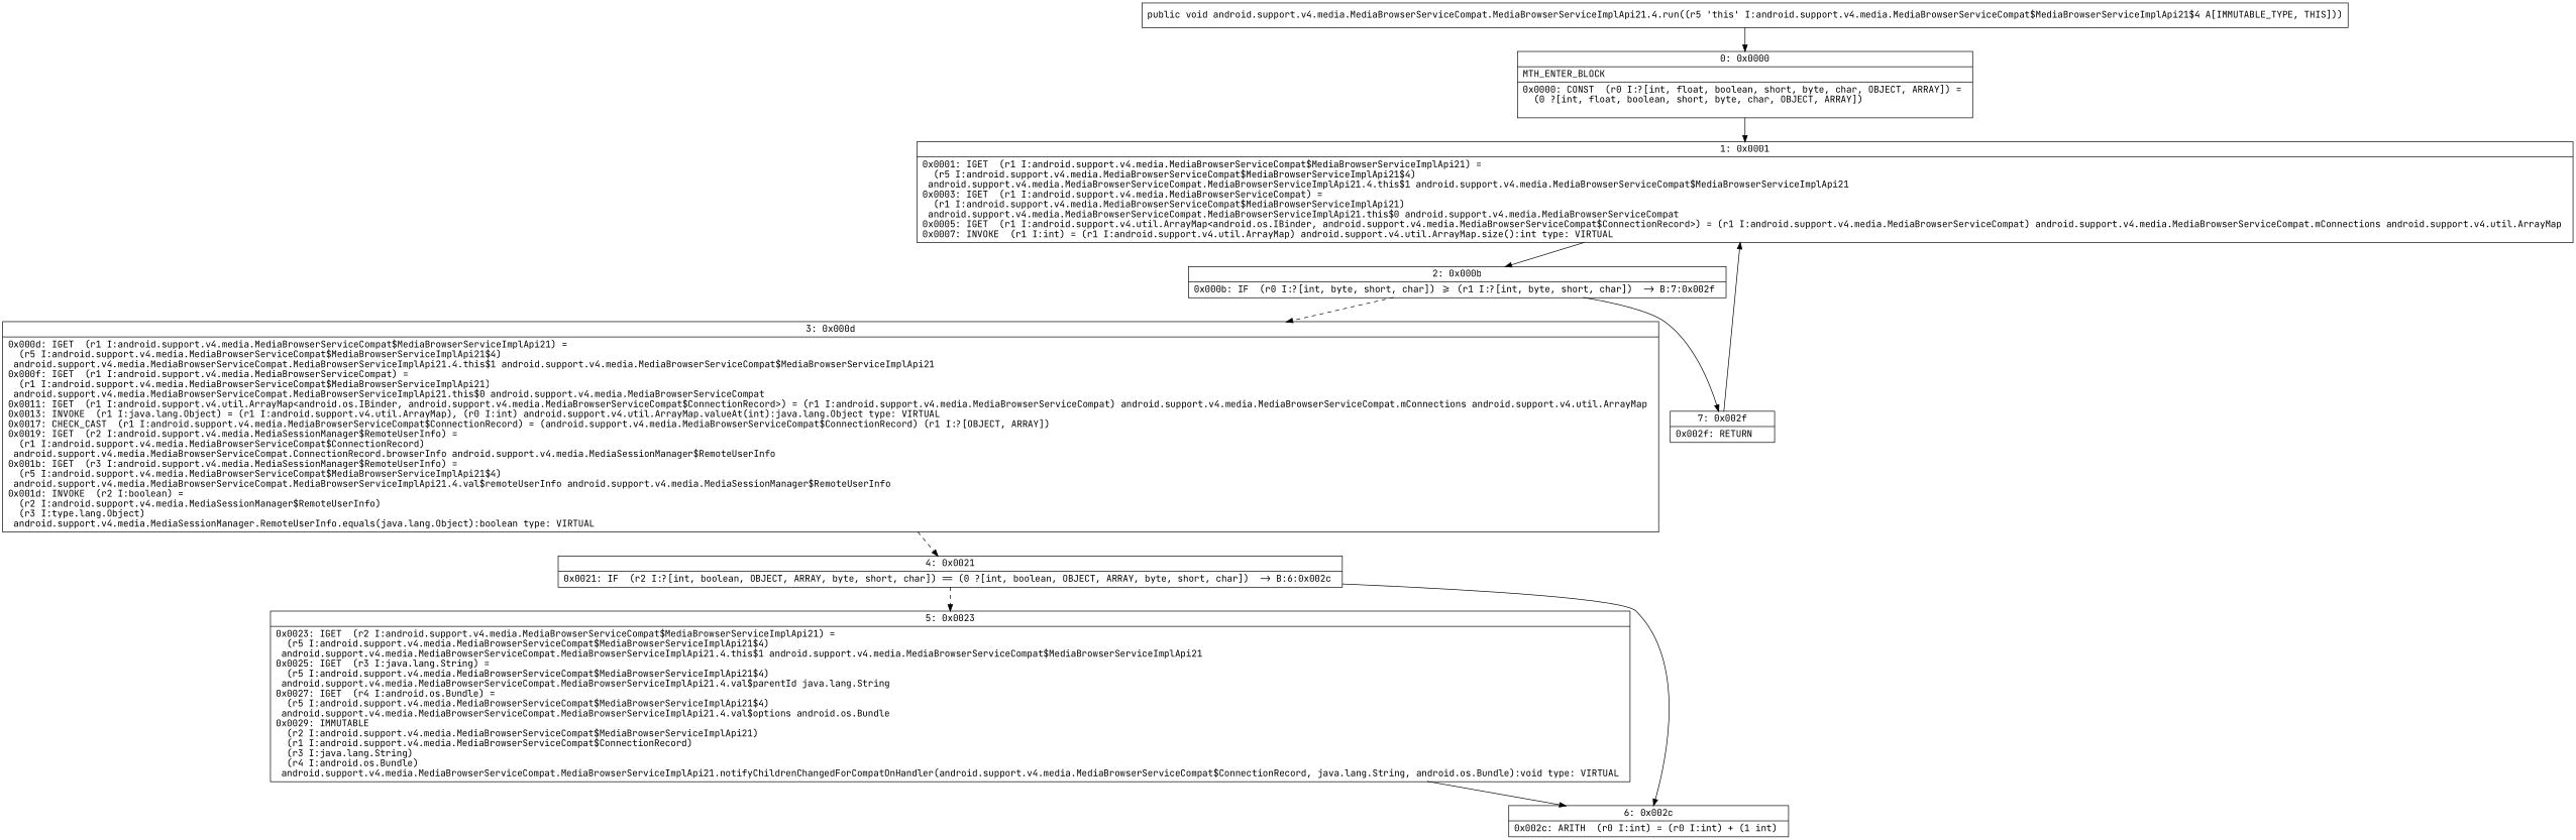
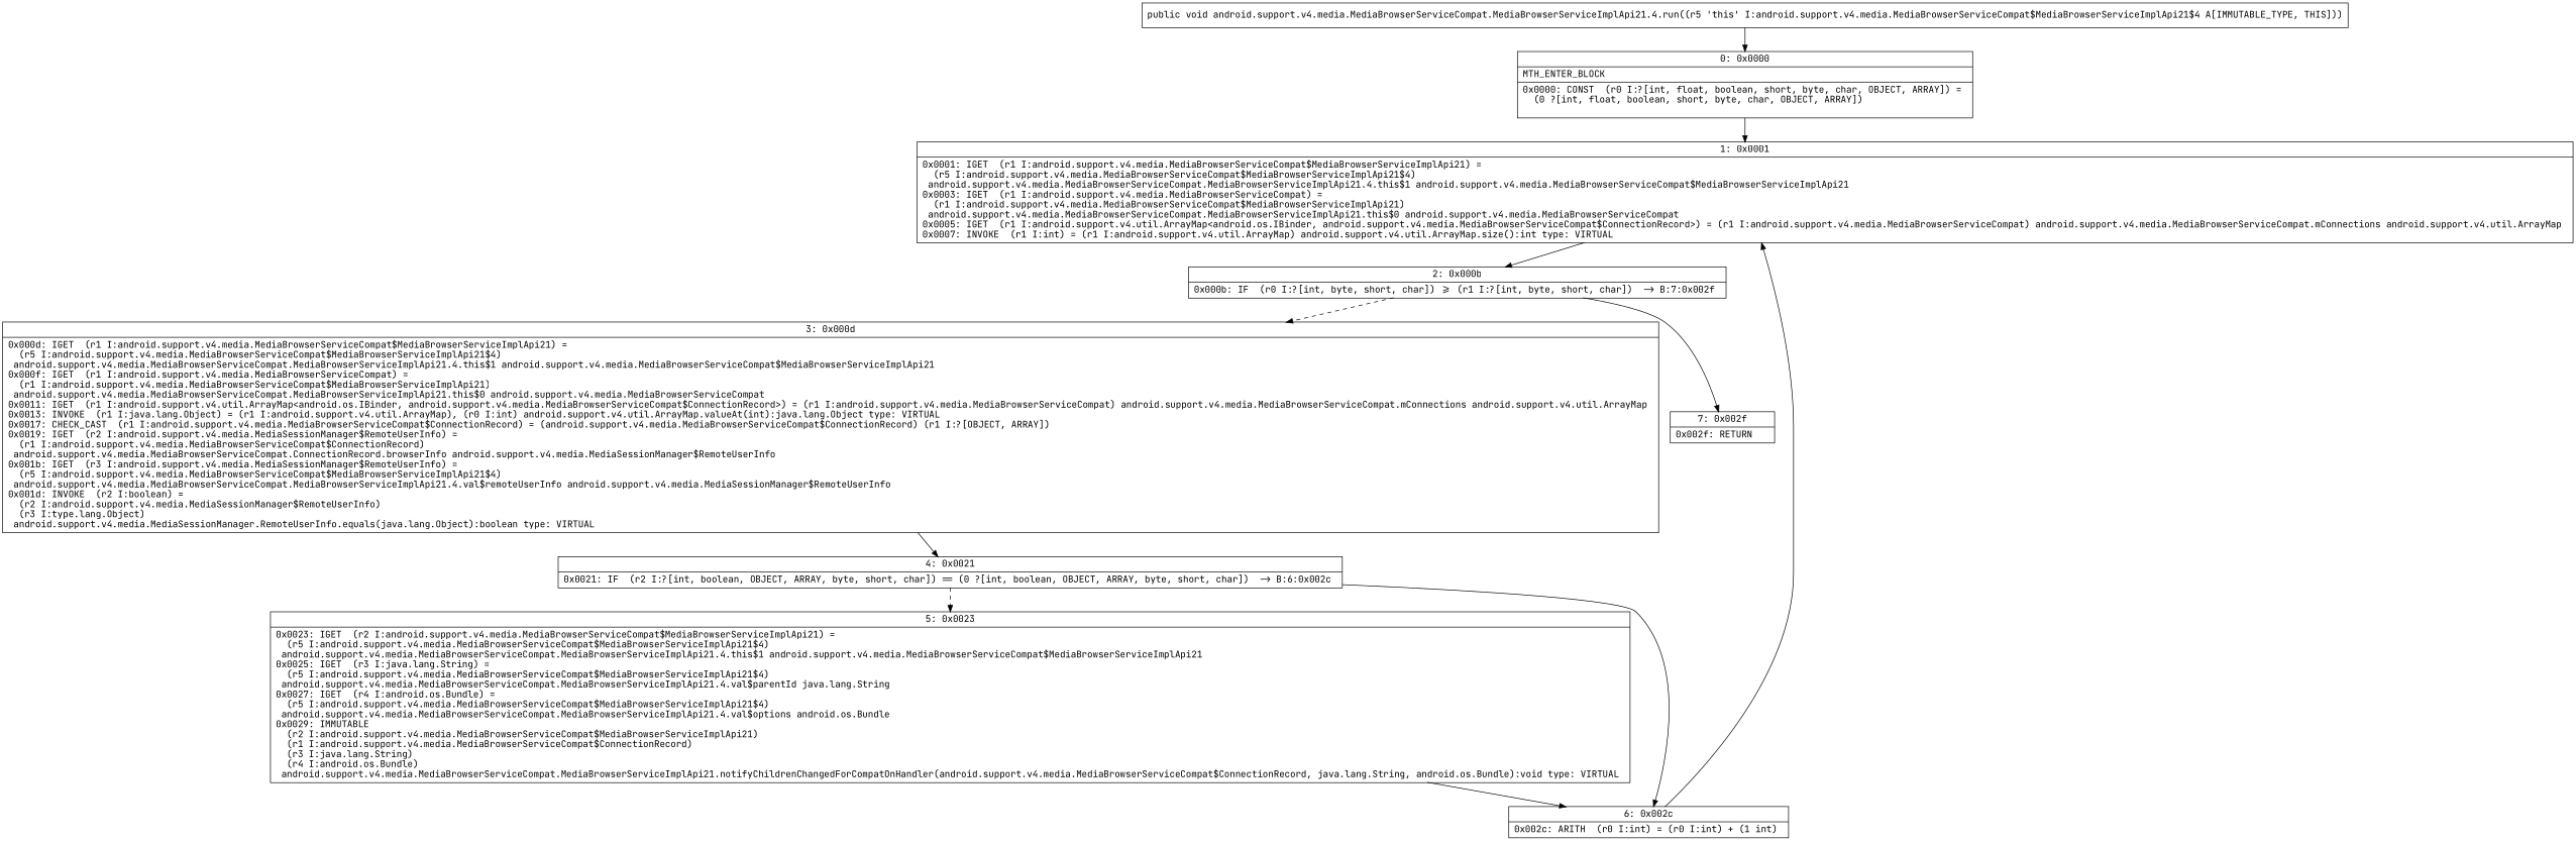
  digraph {
    fontname="JetBrains Mono"
    node [fontname="JetBrains Mono" shape=record]
    edge [fontname="JetBrains Mono"]
    n1 [label="{0\:\ 0x0000|MTH_ENTER_BLOCK\l|0x0000: CONST  (r0 I:?[int, float, boolean, short, byte, char, OBJECT, ARRAY]) = \l  (0 ?[int, float, boolean, short, byte, char, OBJECT, ARRAY])\l \l}"]
    n2 [label="{1\:\ 0x0001|0x0001: IGET  (r1 I:android.support.v4.media.MediaBrowserServiceCompat$MediaBrowserServiceImplApi21) = \l  (r5 I:android.support.v4.media.MediaBrowserServiceCompat$MediaBrowserServiceImplApi21$4)\l android.support.v4.media.MediaBrowserServiceCompat.MediaBrowserServiceImplApi21.4.this$1 android.support.v4.media.MediaBrowserServiceCompat$MediaBrowserServiceImplApi21 \l0x0003: IGET  (r1 I:android.support.v4.media.MediaBrowserServiceCompat) = \l  (r1 I:android.support.v4.media.MediaBrowserServiceCompat$MediaBrowserServiceImplApi21)\l android.support.v4.media.MediaBrowserServiceCompat.MediaBrowserServiceImplApi21.this$0 android.support.v4.media.MediaBrowserServiceCompat \l0x0005: IGET  (r1 I:android.support.v4.util.ArrayMap\<android.os.IBinder, android.support.v4.media.MediaBrowserServiceCompat$ConnectionRecord\>) = (r1 I:android.support.v4.media.MediaBrowserServiceCompat) android.support.v4.media.MediaBrowserServiceCompat.mConnections android.support.v4.util.ArrayMap \l0x0007: INVOKE  (r1 I:int) = (r1 I:android.support.v4.util.ArrayMap) android.support.v4.util.ArrayMap.size():int type: VIRTUAL \l}"]
    n3 [label="{2\:\ 0x000b|0x000b: IF  (r0 I:?[int, byte, short, char]) \>= (r1 I:?[int, byte, short, char])  \-\> B:7:0x002f \l}"]
    n4 [label="{3\:\ 0x000d|0x000d: IGET  (r1 I:android.support.v4.media.MediaBrowserServiceCompat$MediaBrowserServiceImplApi21) = \l  (r5 I:android.support.v4.media.MediaBrowserServiceCompat$MediaBrowserServiceImplApi21$4)\l android.support.v4.media.MediaBrowserServiceCompat.MediaBrowserServiceImplApi21.4.this$1 android.support.v4.media.MediaBrowserServiceCompat$MediaBrowserServiceImplApi21 \l0x000f: IGET  (r1 I:android.support.v4.media.MediaBrowserServiceCompat) = \l  (r1 I:android.support.v4.media.MediaBrowserServiceCompat$MediaBrowserServiceImplApi21)\l android.support.v4.media.MediaBrowserServiceCompat.MediaBrowserServiceImplApi21.this$0 android.support.v4.media.MediaBrowserServiceCompat \l0x0011: IGET  (r1 I:android.support.v4.util.ArrayMap\<android.os.IBinder, android.support.v4.media.MediaBrowserServiceCompat$ConnectionRecord\>) = (r1 I:android.support.v4.media.MediaBrowserServiceCompat) android.support.v4.media.MediaBrowserServiceCompat.mConnections android.support.v4.util.ArrayMap \l0x0013: INVOKE  (r1 I:java.lang.Object) = (r1 I:android.support.v4.util.ArrayMap), (r0 I:int) android.support.v4.util.ArrayMap.valueAt(int):java.lang.Object type: VIRTUAL \l0x0017: CHECK_CAST  (r1 I:android.support.v4.media.MediaBrowserServiceCompat$ConnectionRecord) = (android.support.v4.media.MediaBrowserServiceCompat$ConnectionRecord) (r1 I:?[OBJECT, ARRAY]) \l0x0019: IGET  (r2 I:android.support.v4.media.MediaSessionManager$RemoteUserInfo) = \l  (r1 I:android.support.v4.media.MediaBrowserServiceCompat$ConnectionRecord)\l android.support.v4.media.MediaBrowserServiceCompat.ConnectionRecord.browserInfo android.support.v4.media.MediaSessionManager$RemoteUserInfo \l0x001b: IGET  (r3 I:android.support.v4.media.MediaSessionManager$RemoteUserInfo) = \l  (r5 I:android.support.v4.media.MediaBrowserServiceCompat$MediaBrowserServiceImplApi21$4)\l android.support.v4.media.MediaBrowserServiceCompat.MediaBrowserServiceImplApi21.4.val$remoteUserInfo android.support.v4.media.MediaSessionManager$RemoteUserInfo \l0x001d: INVOKE  (r2 I:boolean) = \l  (r2 I:android.support.v4.media.MediaSessionManager$RemoteUserInfo)\l  (r3 I:type.lang.Object)\l android.support.v4.media.MediaSessionManager.RemoteUserInfo.equals(java.lang.Object):boolean type: VIRTUAL \l}"]
    n5 [label="{7\:\ 0x002f|0x002f: RETURN   \l}"]
    n6 [label="{4\:\ 0x0021|0x0021: IF  (r2 I:?[int, boolean, OBJECT, ARRAY, byte, short, char]) == (0 ?[int, boolean, OBJECT, ARRAY, byte, short, char])  \-\> B:6:0x002c \l}"]
    n7 [label="{5\:\ 0x0023|0x0023: IGET  (r2 I:android.support.v4.media.MediaBrowserServiceCompat$MediaBrowserServiceImplApi21) = \l  (r5 I:android.support.v4.media.MediaBrowserServiceCompat$MediaBrowserServiceImplApi21$4)\l android.support.v4.media.MediaBrowserServiceCompat.MediaBrowserServiceImplApi21.4.this$1 android.support.v4.media.MediaBrowserServiceCompat$MediaBrowserServiceImplApi21 \l0x0025: IGET  (r3 I:java.lang.String) = \l  (r5 I:android.support.v4.media.MediaBrowserServiceCompat$MediaBrowserServiceImplApi21$4)\l android.support.v4.media.MediaBrowserServiceCompat.MediaBrowserServiceImplApi21.4.val$parentId java.lang.String \l0x0027: IGET  (r4 I:android.os.Bundle) = \l  (r5 I:android.support.v4.media.MediaBrowserServiceCompat$MediaBrowserServiceImplApi21$4)\l android.support.v4.media.MediaBrowserServiceCompat.MediaBrowserServiceImplApi21.4.val$options android.os.Bundle \l0x0029: IMMUTABLE  \l  (r2 I:android.support.v4.media.MediaBrowserServiceCompat$MediaBrowserServiceImplApi21)\l  (r1 I:android.support.v4.media.MediaBrowserServiceCompat$ConnectionRecord)\l  (r3 I:java.lang.String)\l  (r4 I:android.os.Bundle)\l android.support.v4.media.MediaBrowserServiceCompat.MediaBrowserServiceImplApi21.notifyChildrenChangedForCompatOnHandler(android.support.v4.media.MediaBrowserServiceCompat$ConnectionRecord, java.lang.String, android.os.Bundle):void type: VIRTUAL \l}"]
    n8 [label="{6\:\ 0x002c|0x002c: ARITH  (r0 I:int) = (r0 I:int) + (1 int) \l}"]
    n9 [label="{public void android.support.v4.media.MediaBrowserServiceCompat.MediaBrowserServiceImplApi21.4.run((r5 'this' I:android.support.v4.media.MediaBrowserServiceCompat$MediaBrowserServiceImplApi21$4 A[IMMUTABLE_TYPE, THIS])) }"]
    n1 -> n2
    n2 -> n3
    n3 -> n4 [style=dashed]
    n3 -> n5
-   n4 -> n6 [style=dashed]
+   n4 -> n6
    n6 -> n7 [style=dashed]
    n6 -> n8
    n7 -> n8
-   n5 -> n2
+   n8 -> n2
    n9 -> n1
  }
